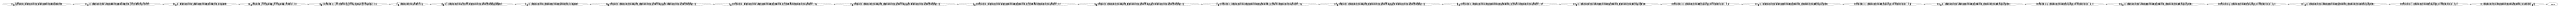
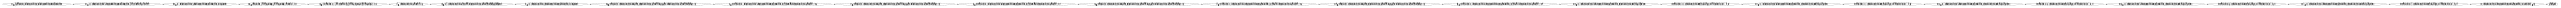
  digraph {
    rankdir=LR
    "r0 := @parameter0: selectionresolution.SelectionResolutionTestCase$Builder"
    "$r1 = r0.<selectionresolution.SelectionResolutionTestCase$Builder: java.util.HashMap classdata>"
    "$i0 = r0.<selectionresolution.SelectionResolutionTestCase$Builder: int expected>"
    "$r2 = staticinvoke <java.lang.Integer: java.lang.Integer valueOf(int)>($i0)"
    "$r3 = virtualinvoke $r1.<java.util.HashMap: java.lang.Object get(java.lang.Object)>($r2)"
    "$r4 = (selectionresolution.ClassData) $r3"
    "r5 = $r4.<selectionresolution.ClassData: selectionresolution.ClassData$Package packageId>"
    "i1 = r0.<selectionresolution.SelectionResolutionTestCase$Builder: int expected>"
    "$r6 = staticinvoke <selectionresolution.Template: selectionresolution.ClassData emptyClass(selectionresolution.ClassData$Package)>(r5)"
    "i2 = virtualinvoke r0.<selectionresolution.SelectionResolutionTestCase$Builder: int addInterface(selectionresolution.ClassData)>($r6)"
    "$r7 = staticinvoke <selectionresolution.Template: selectionresolution.ClassData emptyClass(selectionresolution.ClassData$Package)>(r5)"
    "i3 = virtualinvoke r0.<selectionresolution.SelectionResolutionTestCase$Builder: int addInterface(selectionresolution.ClassData)>($r7)"
    "$r8 = staticinvoke <selectionresolution.Template: selectionresolution.ClassData emptyClass(selectionresolution.ClassData$Package)>(r5)"
    "i4 = virtualinvoke r0.<selectionresolution.SelectionResolutionTestCase$Builder: int addClass(selectionresolution.ClassData)>($r8)"
    "$r9 = staticinvoke <selectionresolution.Template: selectionresolution.ClassData emptyClass(selectionresolution.ClassData$Package)>(r5)"
    "i5 = virtualinvoke r0.<selectionresolution.SelectionResolutionTestCase$Builder: int addClass(selectionresolution.ClassData)>($r9)"
    "$r10 = r0.<selectionresolution.SelectionResolutionTestCase$Builder: selectionresolution.HierarchyShape hier>"
    "virtualinvoke $r10.<selectionresolution.HierarchyShape: void addInherit(int,int)>(i4, i2)"
    "$r11 = r0.<selectionresolution.SelectionResolutionTestCase$Builder: selectionresolution.HierarchyShape hier>"
    "virtualinvoke $r11.<selectionresolution.HierarchyShape: void addInherit(int,int)>(i4, i3)"
    "$r12 = r0.<selectionresolution.SelectionResolutionTestCase$Builder: selectionresolution.HierarchyShape hier>"
    "virtualinvoke $r12.<selectionresolution.HierarchyShape: void addInherit(int,int)>(i2, i1)"
    "$r13 = r0.<selectionresolution.SelectionResolutionTestCase$Builder: selectionresolution.HierarchyShape hier>"
    "virtualinvoke $r13.<selectionresolution.HierarchyShape: void addInherit(int,int)>(i3, i1)"
    "$r14 = r0.<selectionresolution.SelectionResolutionTestCase$Builder: selectionresolution.HierarchyShape hier>"
    "virtualinvoke $r14.<selectionresolution.HierarchyShape: void addInherit(int,int)>(i5, i4)"
    "r0.<selectionresolution.SelectionResolutionTestCase$Builder: int methodref> = i5"
-   return
+   return [label=packageId]
    "r0 := @parameter0: selectionresolution.SelectionResolutionTestCase$Builder" -> "$r1 = r0.<selectionresolution.SelectionResolutionTestCase$Builder: java.util.HashMap classdata>"
    "$r1 = r0.<selectionresolution.SelectionResolutionTestCase$Builder: java.util.HashMap classdata>" -> "$i0 = r0.<selectionresolution.SelectionResolutionTestCase$Builder: int expected>"
    "$i0 = r0.<selectionresolution.SelectionResolutionTestCase$Builder: int expected>" -> "$r2 = staticinvoke <java.lang.Integer: java.lang.Integer valueOf(int)>($i0)"
    "$r2 = staticinvoke <java.lang.Integer: java.lang.Integer valueOf(int)>($i0)" -> "$r3 = virtualinvoke $r1.<java.util.HashMap: java.lang.Object get(java.lang.Object)>($r2)"
    "$r3 = virtualinvoke $r1.<java.util.HashMap: java.lang.Object get(java.lang.Object)>($r2)" -> "$r4 = (selectionresolution.ClassData) $r3"
    "$r4 = (selectionresolution.ClassData) $r3" -> "r5 = $r4.<selectionresolution.ClassData: selectionresolution.ClassData$Package packageId>"
    "r5 = $r4.<selectionresolution.ClassData: selectionresolution.ClassData$Package packageId>" -> "i1 = r0.<selectionresolution.SelectionResolutionTestCase$Builder: int expected>"
    "i1 = r0.<selectionresolution.SelectionResolutionTestCase$Builder: int expected>" -> "$r6 = staticinvoke <selectionresolution.Template: selectionresolution.ClassData emptyClass(selectionresolution.ClassData$Package)>(r5)"
    "$r6 = staticinvoke <selectionresolution.Template: selectionresolution.ClassData emptyClass(selectionresolution.ClassData$Package)>(r5)" -> "i2 = virtualinvoke r0.<selectionresolution.SelectionResolutionTestCase$Builder: int addInterface(selectionresolution.ClassData)>($r6)"
    "i2 = virtualinvoke r0.<selectionresolution.SelectionResolutionTestCase$Builder: int addInterface(selectionresolution.ClassData)>($r6)" -> "$r7 = staticinvoke <selectionresolution.Template: selectionresolution.ClassData emptyClass(selectionresolution.ClassData$Package)>(r5)"
    "$r7 = staticinvoke <selectionresolution.Template: selectionresolution.ClassData emptyClass(selectionresolution.ClassData$Package)>(r5)" -> "i3 = virtualinvoke r0.<selectionresolution.SelectionResolutionTestCase$Builder: int addInterface(selectionresolution.ClassData)>($r7)"
    "i3 = virtualinvoke r0.<selectionresolution.SelectionResolutionTestCase$Builder: int addInterface(selectionresolution.ClassData)>($r7)" -> "$r8 = staticinvoke <selectionresolution.Template: selectionresolution.ClassData emptyClass(selectionresolution.ClassData$Package)>(r5)"
    "$r8 = staticinvoke <selectionresolution.Template: selectionresolution.ClassData emptyClass(selectionresolution.ClassData$Package)>(r5)" -> "i4 = virtualinvoke r0.<selectionresolution.SelectionResolutionTestCase$Builder: int addClass(selectionresolution.ClassData)>($r8)"
    "i4 = virtualinvoke r0.<selectionresolution.SelectionResolutionTestCase$Builder: int addClass(selectionresolution.ClassData)>($r8)" -> "$r9 = staticinvoke <selectionresolution.Template: selectionresolution.ClassData emptyClass(selectionresolution.ClassData$Package)>(r5)"
    "$r9 = staticinvoke <selectionresolution.Template: selectionresolution.ClassData emptyClass(selectionresolution.ClassData$Package)>(r5)" -> "i5 = virtualinvoke r0.<selectionresolution.SelectionResolutionTestCase$Builder: int addClass(selectionresolution.ClassData)>($r9)"
    "i5 = virtualinvoke r0.<selectionresolution.SelectionResolutionTestCase$Builder: int addClass(selectionresolution.ClassData)>($r9)" -> "$r10 = r0.<selectionresolution.SelectionResolutionTestCase$Builder: selectionresolution.HierarchyShape hier>"
    "$r10 = r0.<selectionresolution.SelectionResolutionTestCase$Builder: selectionresolution.HierarchyShape hier>" -> "virtualinvoke $r10.<selectionresolution.HierarchyShape: void addInherit(int,int)>(i4, i2)"
    "virtualinvoke $r10.<selectionresolution.HierarchyShape: void addInherit(int,int)>(i4, i2)" -> "$r11 = r0.<selectionresolution.SelectionResolutionTestCase$Builder: selectionresolution.HierarchyShape hier>"
    "$r11 = r0.<selectionresolution.SelectionResolutionTestCase$Builder: selectionresolution.HierarchyShape hier>" -> "virtualinvoke $r11.<selectionresolution.HierarchyShape: void addInherit(int,int)>(i4, i3)"
    "virtualinvoke $r11.<selectionresolution.HierarchyShape: void addInherit(int,int)>(i4, i3)" -> "$r12 = r0.<selectionresolution.SelectionResolutionTestCase$Builder: selectionresolution.HierarchyShape hier>"
    "$r12 = r0.<selectionresolution.SelectionResolutionTestCase$Builder: selectionresolution.HierarchyShape hier>" -> "virtualinvoke $r12.<selectionresolution.HierarchyShape: void addInherit(int,int)>(i2, i1)"
    "virtualinvoke $r12.<selectionresolution.HierarchyShape: void addInherit(int,int)>(i2, i1)" -> "$r13 = r0.<selectionresolution.SelectionResolutionTestCase$Builder: selectionresolution.HierarchyShape hier>"
    "$r13 = r0.<selectionresolution.SelectionResolutionTestCase$Builder: selectionresolution.HierarchyShape hier>" -> "virtualinvoke $r13.<selectionresolution.HierarchyShape: void addInherit(int,int)>(i3, i1)"
    "virtualinvoke $r13.<selectionresolution.HierarchyShape: void addInherit(int,int)>(i3, i1)" -> "$r14 = r0.<selectionresolution.SelectionResolutionTestCase$Builder: selectionresolution.HierarchyShape hier>"
    "$r14 = r0.<selectionresolution.SelectionResolutionTestCase$Builder: selectionresolution.HierarchyShape hier>" -> "virtualinvoke $r14.<selectionresolution.HierarchyShape: void addInherit(int,int)>(i5, i4)"
    "virtualinvoke $r14.<selectionresolution.HierarchyShape: void addInherit(int,int)>(i5, i4)" -> "r0.<selectionresolution.SelectionResolutionTestCase$Builder: int methodref> = i5"
    "r0.<selectionresolution.SelectionResolutionTestCase$Builder: int methodref> = i5" -> return
  }
